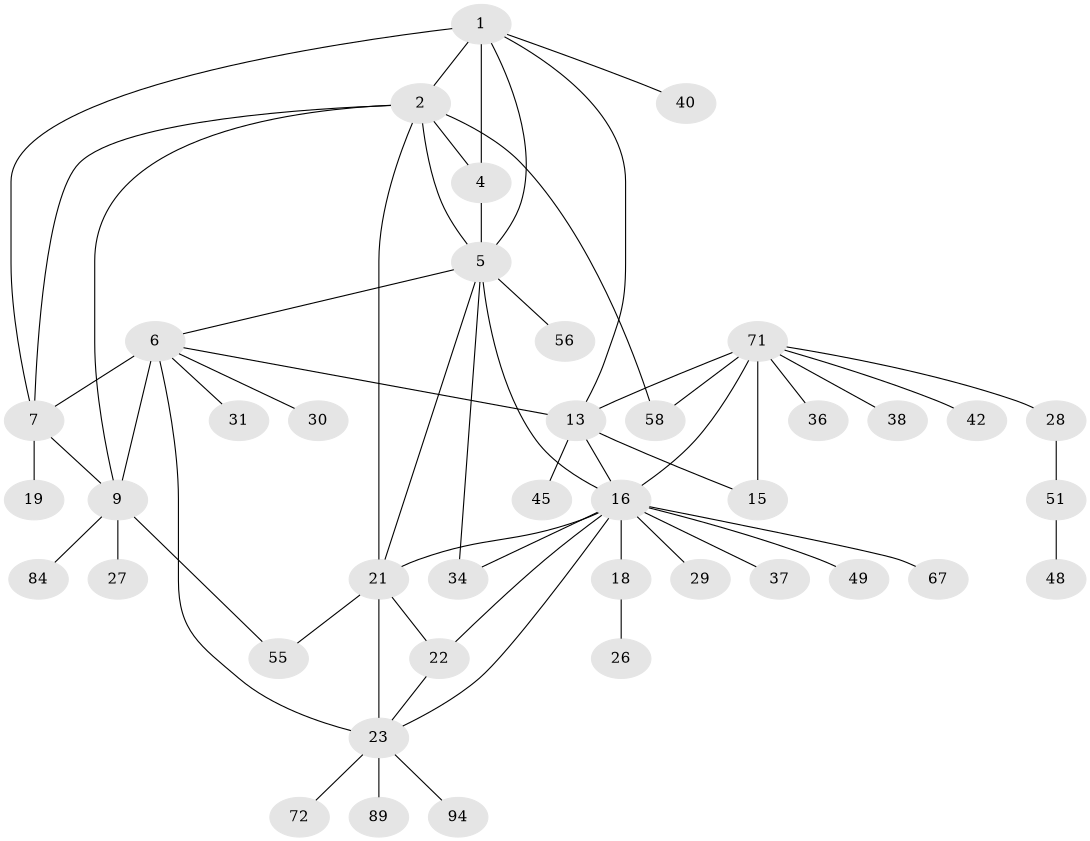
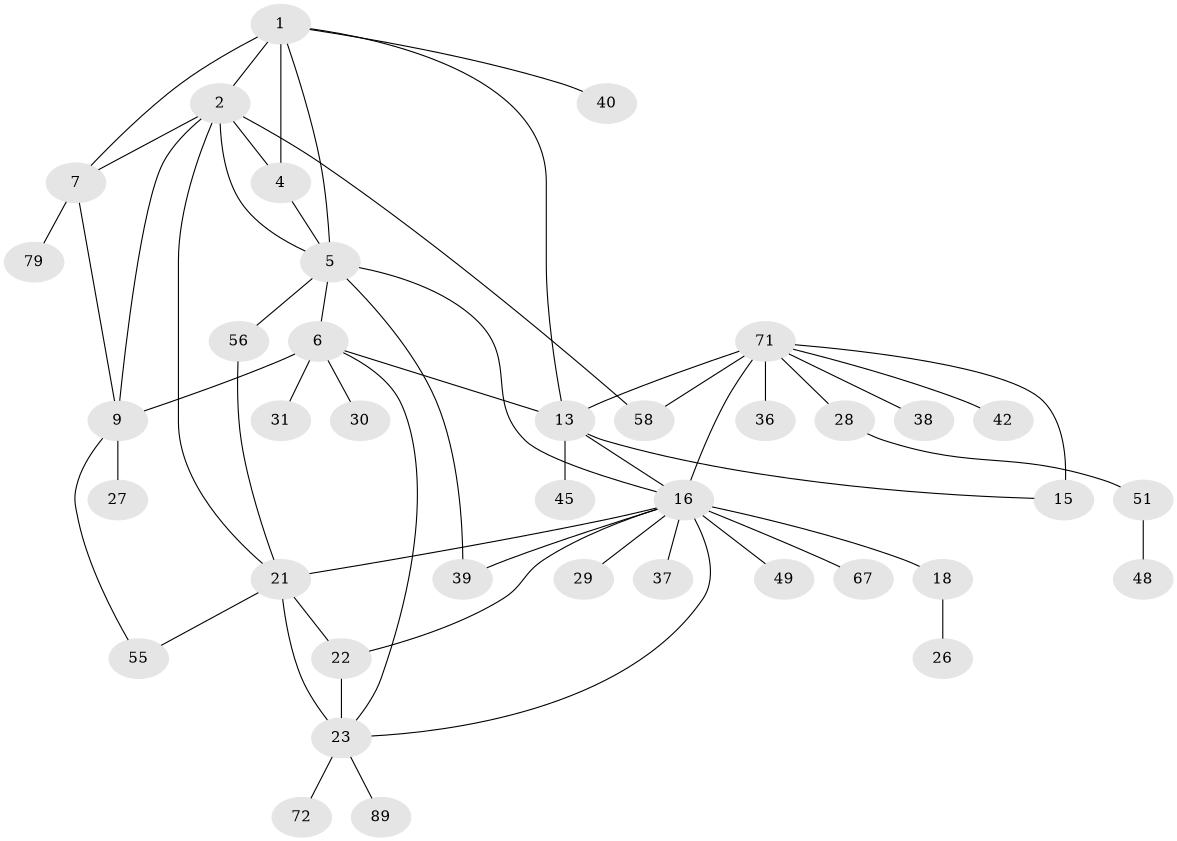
  graph {
    node [color=gray90 style=filled]
    1 [super="+52+3+75+53"]
    2 [super="+57+87"]
    4 [super="+46+64"]
    5
    7
    n6 [label=13 super="+93+97"]
    40
    9 [super="+10+82+98"]
    21 [super="+24+32+88"]
    58
    6 [super="+66+62+8"]
    16 [super="+17+20+19"]
-   39 [super="+85" label=34]
+   39 [super="+85"]
    56
-   79 [label=19]
+   79
    15
    45
    27
-   84
    55
    23 [super="+60"]
    22 [super="+34"]
    30
    31 [super="+43+35"]
    18 [super="+50"]
    29
    n27 [label=37]
    49
    67
    72
    89
-   94
    26 [super="+54"]
    n34 [label=71 super="+12+99+13"]
    28
    36
    38
    42
    51
    48 [super="+78"]
    1 -- 2 [weight=2]
    1 -- 4 [weight=2]
    1 -- 5 [weight=2]
    1 -- 7
    1 -- n6
    1 -- 40
    2 -- 4
    2 -- 5
    2 -- 7
    2 -- 9
    2 -- 21
    2 -- 58
    4 -- 5
-   5 -- 21
+   56 -- 21
    5 -- 6
    5 -- 16
    5 -- 39
    5 -- 56
    7 -- 9 [weight=2]
    7 -- 79
    n6 -- 16 [weight=2]
    n6 -- 15
    n6 -- 45
    9 -- 27
-   9 -- 84
    9 -- 55
    21 -- 55
    21 -- 23 [weight=2]
    21 -- 22 [weight=2]
-   6 -- 7 [weight=2]
    6 -- n6
    6 -- 9 [weight=4]
    6 -- 23
    6 -- 30
    6 -- 31
    16 -- 21 [weight=2]
    16 -- 39
    16 -- 23
    16 -- 22
    16 -- 18 [weight=4]
    16 -- 29
    16 -- n27
    16 -- 49
    16 -- 67
    23 -- 72
    23 -- 89
-   23 -- 94
    22 -- 23
    18 -- 26
    n34 -- n6 [weight=3]
    n34 -- 58
    n34 -- 16 [weight=2]
    n34 -- 15 [weight=3]
    n34 -- 28
    n34 -- 36
    n34 -- 38
    n34 -- 42
    28 -- 51
    51 -- 48
  }
